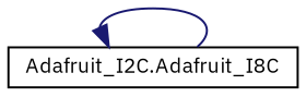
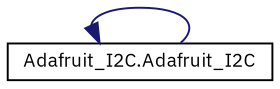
  digraph {
    rankdir=LR
    fontname="IBM Plex Sans"
-   n1 [color=black fillcolor=white fontname="IBM Plex Sans" fontsize=10 height=0.2 label="Adafruit_I2C.Adafruit_I8C" shape=record style=filled width=0.4]
+   n1 [color=black fillcolor=white fontname="IBM Plex Sans" fontsize=10 height=0.2 label="Adafruit_I2C.Adafruit_I2C" shape=record style=filled width=0.4]
    n1 -> n1 [color=midnightblue dir=back fontname="IBM Plex Sans" fontsize=10 labelfontname=Helvetica labelfontsize=10 style=solid]
  }
